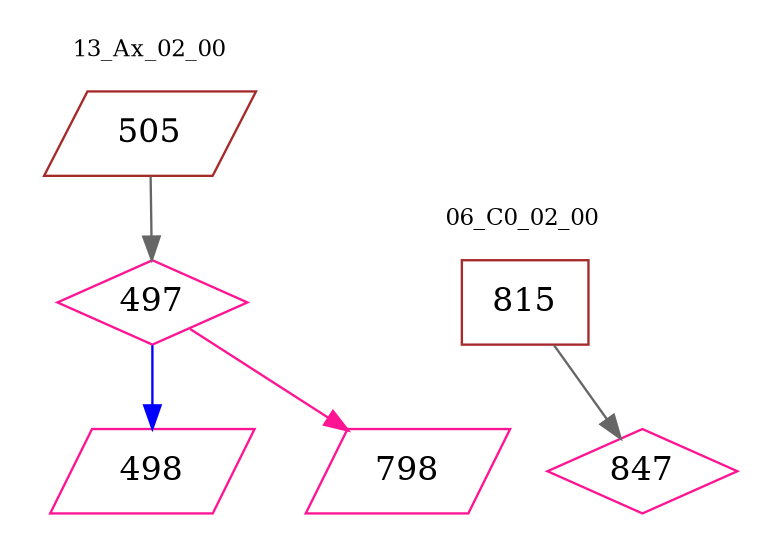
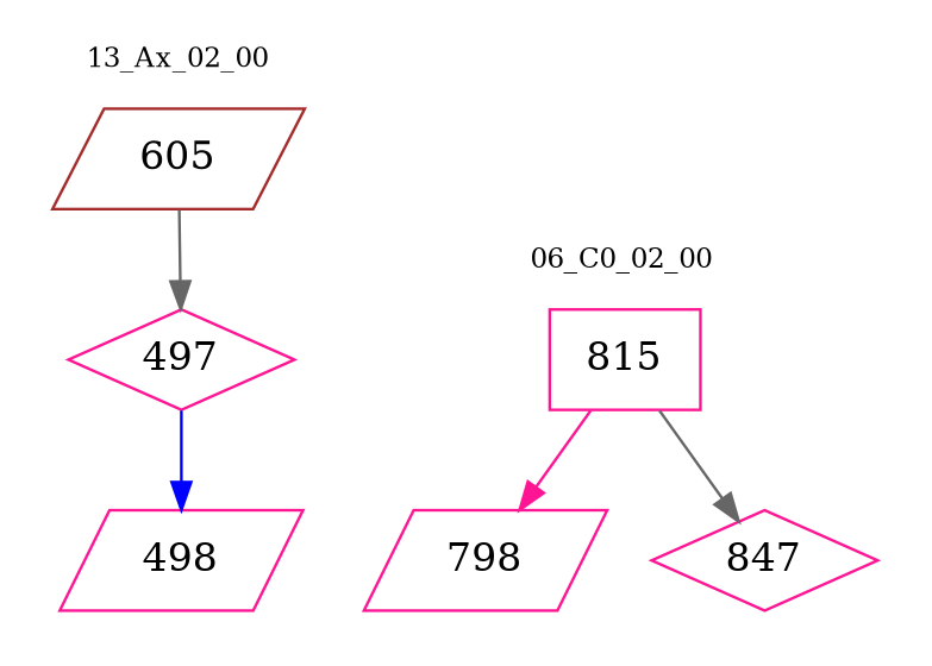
  digraph {
    node [color=deeppink shape=parallelogram]
    edge [color=gray40]
-   n1 [color=brown label=505]
+   n1 [color=brown label=605]
    n2 [label=497 shape=diamond]
    n3 [label=498]
-   n4 [color=brown label=815 shape=box]
+   n4 [label=815 shape=box]
    n5 [label=798]
    n6 [label=847 shape=diamond]
    subgraph cluster_1 {
      color=white
      fontsize=10
      label="13_Ax_02_00"
      n1
      n2
      n3
    }
    subgraph cluster_2 {
      color=white
      fontsize=10
      label="06_C0_02_00"
      n4
      n5
      n6
    }
    n1 -> n2
    n2 -> n3 [color=blue]
-   n2 -> n5 [color=deeppink]
+   n4 -> n5 [color=deeppink]
    n4 -> n6
  }
